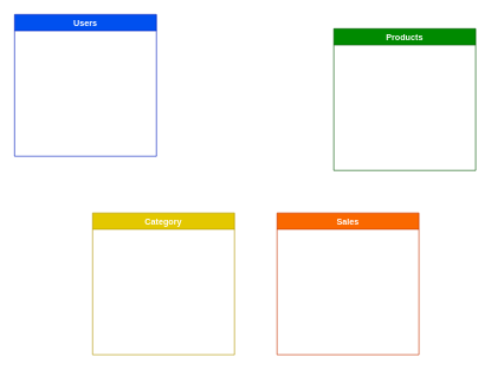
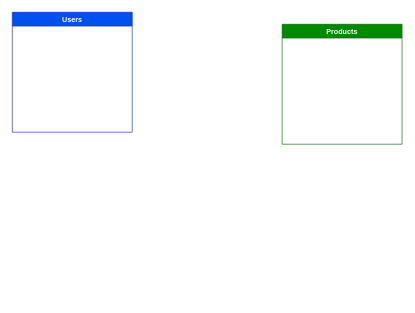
  <mxCell id="0" />
  <mxCell id="1" parent="0" />
  <mxCell id="2" value="Products" style="swimlane;fillColor=#008a00;strokeColor=#005700;fontColor=#ffffff;labelBackgroundColor=none;labelBorderColor=none;gradientColor=none;swimlaneFillColor=none;" vertex="1" parent="1"><mxGeometry x="470" y="40" width="200" height="200" as="geometry" /></mxCell>
  <mxCell id="3" value="Users" style="swimlane;rounded=0;shadow=0;fillColor=#0050ef;strokeColor=#001DBC;fontColor=#ffffff;" vertex="1" parent="1"><mxGeometry x="20" y="20" width="200" height="200" as="geometry" /></mxCell>
- <mxCell id="4" value="Category" style="swimlane;fillColor=#e3c800;strokeColor=#B09500;fontColor=#ffffff;gradientColor=none;" vertex="1" parent="1"><mxGeometry x="130" y="300" width="200" height="200" as="geometry" /></mxCell>
- <mxCell id="5" value="Sales" style="swimlane;rounded=0;shadow=0;labelBackgroundColor=none;html=0;fillColor=#fa6800;strokeColor=#C73500;fontColor=#ffffff;" vertex="1" parent="1"><mxGeometry x="390" y="300" width="200" height="200" as="geometry" /></mxCell>
